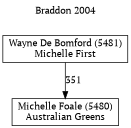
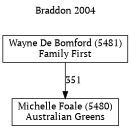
  digraph {
    label="Braddon 2004"
    labelloc=t
    mclimit=10
    fontname="PT Serif"
    node [shape=box fontname="PT Serif"]
    n1 [label="Michelle Foale (5480)\nAustralian Greens"]
-   n2 [label="Wayne De Bomford (5481)\nMichelle First"]
+   n2 [label="Wayne De Bomford (5481)\nFamily First"]
    n2 -> n1 [label=351 fontname="PT Serif"]
  }
